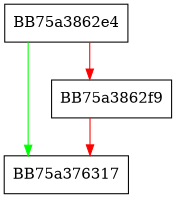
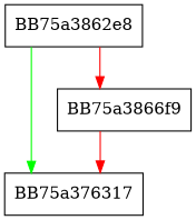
  digraph {
    splines=ortho
    node [shape=box]
    edge [color=red]
    n1 [label=BB75a376317]
-   BB75a3862e8 [label=BB75a3862e4]
-   BB75a3862f9
+   BB75a3862e8
+   BB75a3862f9 [label=BB75a3866f9]
    BB75a3862e8 -> n1 [color=green]
    BB75a3862e8 -> BB75a3862f9
    BB75a3862f9 -> n1
  }
